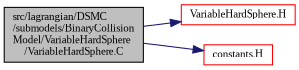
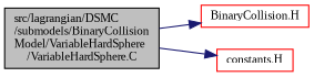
  digraph {
    rankdir=LR
    fontname="Liberation Serif"
    node [color=red fontname="Liberation Serif" fontsize=10 shape=record]
    edge [color=midnightblue fontname="Liberation Serif" fontsize=10 labelfontname=FreeSans labelfontsize=10 style=solid]
    n1 [color=black fillcolor=grey75 fontcolor=black height=0.2 label="src/lagrangian/DSMC\l/submodels/BinaryCollision\lModel/VariableHardSphere\l/VariableHardSphere.C" style=filled width=0.4]
-   n2 [height=0.2 label="VariableHardSphere.H" width=0.4]
+   n2 [height=0.2 label="BinaryCollision.H" width=0.4]
    n3 [height=0.2 label="constants.H" width=0.4]
    n1 -> n2
    n1 -> n3
  }
